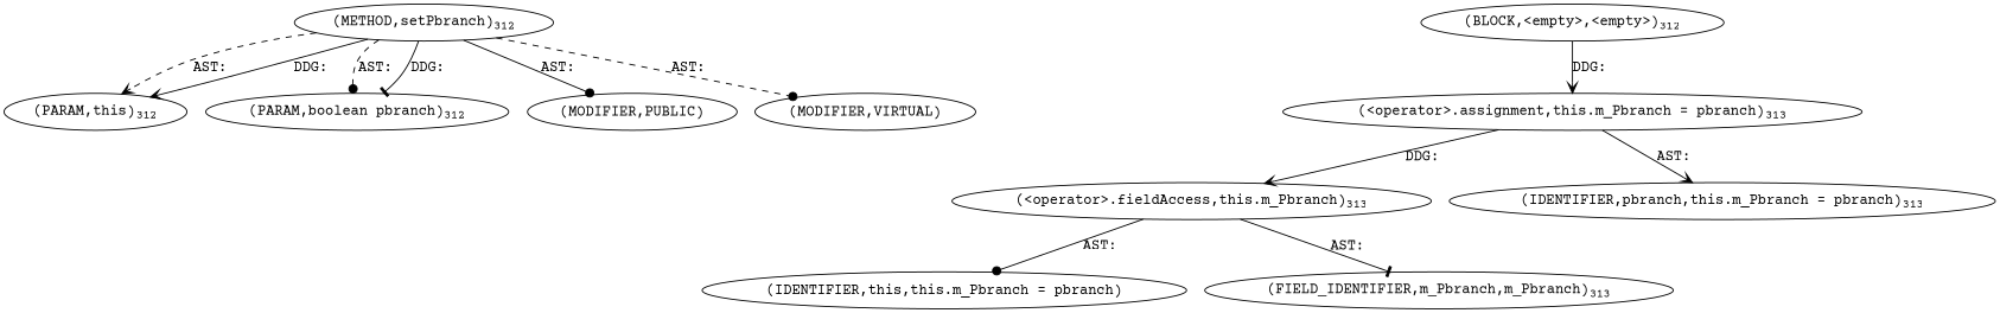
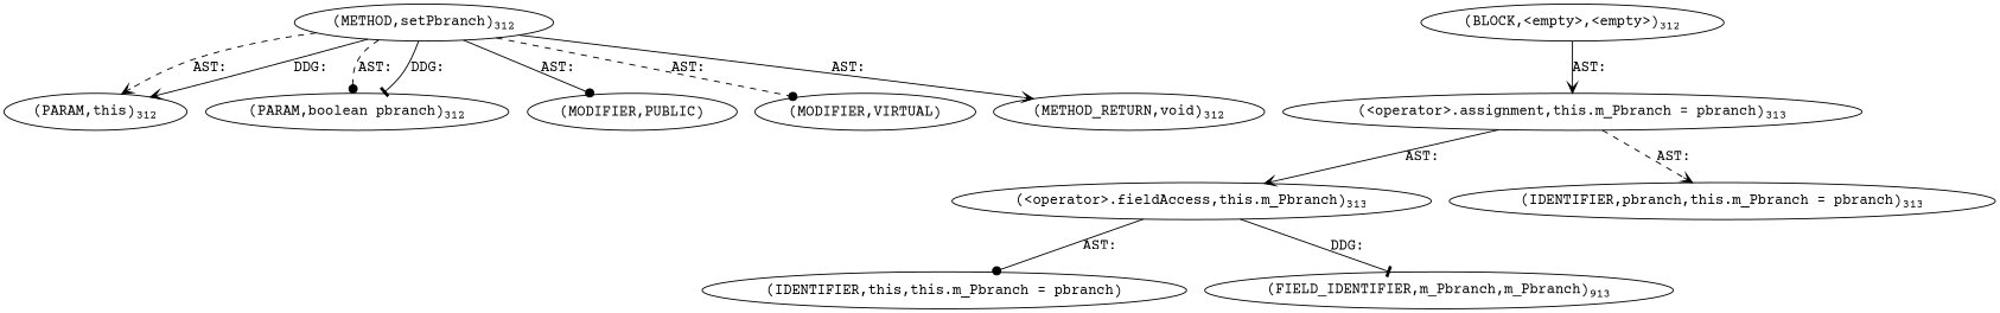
  digraph {
    fontname="Courier Prime"
    node [fontname="Courier Prime"]
    edge [arrowhead=vee fontname="Courier Prime" style=solid]
    n1 [label=<(METHOD,setPbranch)<SUB>312</SUB>>]
    n2 [label=<(PARAM,this)<SUB>312</SUB>>]
    n3 [label=<(PARAM,boolean pbranch)<SUB>312</SUB>>]
    n4 [label=<(MODIFIER,PUBLIC)>]
    n5 [label=<(MODIFIER,VIRTUAL)>]
+   n6 [label=<(METHOD_RETURN,void)<SUB>312</SUB>>]
    n7 [label=<(BLOCK,&lt;empty&gt;,&lt;empty&gt;)<SUB>312</SUB>>]
    n8 [label=<(&lt;operator&gt;.assignment,this.m_Pbranch = pbranch)<SUB>313</SUB>>]
    n9 [label=<(&lt;operator&gt;.fieldAccess,this.m_Pbranch)<SUB>313</SUB>>]
    n10 [label=<(IDENTIFIER,pbranch,this.m_Pbranch = pbranch)<SUB>313</SUB>>]
    n11 [label=<(IDENTIFIER,this,this.m_Pbranch = pbranch)>]
-   n12 [label=<(FIELD_IDENTIFIER,m_Pbranch,m_Pbranch)<SUB>313</SUB>>]
+   n12 [label=<(FIELD_IDENTIFIER,m_Pbranch,m_Pbranch)<SUB>913</SUB>>]
    n1 -> n2 [label="AST: " style=dashed]
    n1 -> n2 [label="DDG: "]
    n1 -> n3 [arrowhead=dot label="AST: " style=dashed]
    n1 -> n3 [arrowhead=tee label="DDG: "]
    n1 -> n4 [arrowhead=dot label="AST: "]
    n1 -> n5 [arrowhead=dot label="AST: " style=dashed]
-   n7 -> n8 [label="DDG: "]
-   n8 -> n9 [label="DDG: "]
-   n8 -> n10 [label="AST: "]
+   n1 -> n6 [label="AST: "]
+   n7 -> n8 [label="AST: "]
+   n8 -> n9 [label="AST: "]
+   n8 -> n10 [label="AST: " style=dashed]
    n9 -> n11 [arrowhead=dot label="AST: "]
-   n9 -> n12 [arrowhead=tee label="AST: "]
+   n9 -> n12 [arrowhead=tee label="DDG: "]
  }
